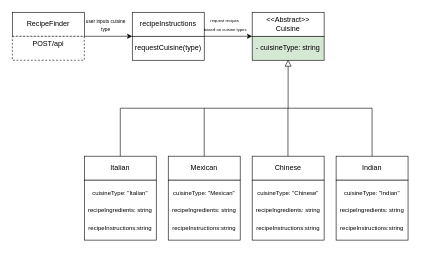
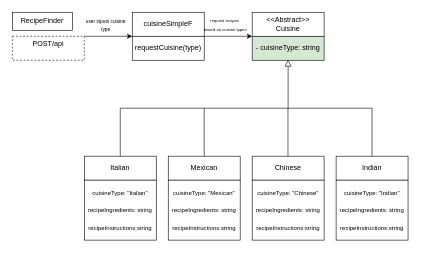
  <mxCell id="0" />
  <mxCell id="1" parent="0" />
- <mxCell id="2" value="RecipeFinder" style="rounded=0;whiteSpace=wrap;html=1;" vertex="1" parent="1"><mxGeometry x="20" y="20" width="120" height="40" as="geometry" /></mxCell>
+ <mxCell id="2" value="RecipeFinder" style="rounded=0;whiteSpace=wrap;html=1;" vertex="1" parent="1"><mxGeometry x="20" y="20" width="100" height="30" as="geometry" /></mxCell>
  <mxCell id="3" value="POST/api&lt;div&gt;&lt;br&gt;&lt;/div&gt;" style="rounded=0;whiteSpace=wrap;html=1;dashed=1;" vertex="1" parent="1"><mxGeometry x="20" y="60" width="120" height="40" as="geometry" /></mxCell>
  <mxCell id="4" value="" style="endArrow=classic;html=1;rounded=0;exitX=1;exitY=0;exitDx=0;exitDy=0;" edge="1" parent="1" source="3"><mxGeometry width="50" height="50" relative="1" as="geometry"><mxPoint x="180" y="40" as="sourcePoint" /><mxPoint x="220" y="60" as="targetPoint" /></mxGeometry></mxCell>
- <mxCell id="5" value="recipeInstructions" style="rounded=0;whiteSpace=wrap;html=1;" vertex="1" parent="1"><mxGeometry x="220" y="20" width="120" height="40" as="geometry" /></mxCell>
+ <mxCell id="5" value="cuisineSimpleF" style="rounded=0;whiteSpace=wrap;html=1;" vertex="1" parent="1"><mxGeometry x="220" y="20" width="120" height="40" as="geometry" /></mxCell>
  <mxCell id="6" value="requestCuisine(type)" style="rounded=0;whiteSpace=wrap;html=1;" vertex="1" parent="1"><mxGeometry x="220" y="60" width="120" height="40" as="geometry" /></mxCell>
  <mxCell id="7" value="" style="endArrow=classic;html=1;rounded=0;exitX=1;exitY=0;exitDx=0;exitDy=0;" edge="1" parent="1"><mxGeometry width="50" height="50" relative="1" as="geometry"><mxPoint x="340" y="60" as="sourcePoint" /><mxPoint x="420" y="60" as="targetPoint" /></mxGeometry></mxCell>
  <mxCell id="8" value="&amp;lt;&amp;lt;Abstract&amp;gt;&amp;gt;&lt;div&gt;Cuisine&lt;/div&gt;" style="rounded=0;whiteSpace=wrap;html=1;" vertex="1" parent="1"><mxGeometry x="420" y="20" width="120" height="40" as="geometry" /></mxCell>
  <mxCell id="9" value="- cuisineType: string" style="rounded=0;whiteSpace=wrap;html=1;fillColor=#d5e8d4;" vertex="1" parent="1"><mxGeometry x="420" y="60" width="120" height="40" as="geometry" /></mxCell>
  <mxCell id="10" value="" style="verticalLabelPosition=bottom;verticalAlign=top;html=1;shape=mxgraph.basic.acute_triangle;dx=0.5;" vertex="1" parent="1"><mxGeometry x="475" y="100" width="10" height="10" as="geometry" /></mxCell>
  <mxCell id="11" value="" style="endArrow=none;html=1;rounded=0;entryX=0.5;entryY=1;entryDx=0;entryDy=0;entryPerimeter=0;" edge="1" parent="1" target="10"><mxGeometry width="50" height="50" relative="1" as="geometry"><mxPoint x="480" y="180" as="sourcePoint" /><mxPoint x="490" y="140" as="targetPoint" /></mxGeometry></mxCell>
  <mxCell id="12" value="" style="endArrow=none;html=1;rounded=0;" edge="1" parent="1"><mxGeometry width="50" height="50" relative="1" as="geometry"><mxPoint x="200" y="180" as="sourcePoint" /><mxPoint x="620" y="180" as="targetPoint" /></mxGeometry></mxCell>
  <mxCell id="13" value="" style="endArrow=none;html=1;rounded=0;" edge="1" parent="1"><mxGeometry width="50" height="50" relative="1" as="geometry"><mxPoint x="340" y="260" as="sourcePoint" /><mxPoint x="340" y="180" as="targetPoint" /></mxGeometry></mxCell>
  <mxCell id="14" value="" style="endArrow=none;html=1;rounded=0;" edge="1" parent="1"><mxGeometry width="50" height="50" relative="1" as="geometry"><mxPoint x="620" y="260" as="sourcePoint" /><mxPoint x="620" y="180" as="targetPoint" /></mxGeometry></mxCell>
  <mxCell id="15" value="Mexican" style="rounded=0;whiteSpace=wrap;html=1;" vertex="1" parent="1"><mxGeometry x="280" y="260" width="120" height="40" as="geometry" /></mxCell>
  <mxCell id="16" value="&lt;font style=&quot;font-size: 10px;&quot;&gt;cuisineType: &quot;Mexican&quot;&lt;br&gt;&lt;br&gt;&lt;/font&gt;&lt;div&gt;&lt;font style=&quot;font-size: 10px;&quot;&gt;recipeIngredients: string&lt;/font&gt;&lt;/div&gt;&lt;div&gt;&lt;font style=&quot;font-size: 10px;&quot;&gt;&lt;br&gt;&lt;/font&gt;&lt;/div&gt;&lt;div&gt;&lt;font style=&quot;font-size: 10px;&quot;&gt;recipeInstructions:string&lt;/font&gt;&lt;/div&gt;" style="rounded=0;whiteSpace=wrap;html=1;" vertex="1" parent="1"><mxGeometry x="280" y="300" width="120" height="100" as="geometry" /></mxCell>
  <mxCell id="17" value="Indian" style="rounded=0;whiteSpace=wrap;html=1;" vertex="1" parent="1"><mxGeometry x="560" y="260" width="120" height="40" as="geometry" /></mxCell>
  <mxCell id="18" value="&lt;font style=&quot;font-size: 10px;&quot;&gt;cuisineType: &quot;Indian&quot;&lt;br&gt;&lt;br&gt;&lt;/font&gt;&lt;div&gt;&lt;font style=&quot;font-size: 10px;&quot;&gt;recipeIngredients: string&lt;/font&gt;&lt;/div&gt;&lt;div&gt;&lt;font style=&quot;font-size: 10px;&quot;&gt;&lt;br&gt;&lt;/font&gt;&lt;/div&gt;&lt;div&gt;&lt;font style=&quot;font-size: 10px;&quot;&gt;recipeInstructions:string&lt;/font&gt;&lt;/div&gt;" style="rounded=0;whiteSpace=wrap;html=1;" vertex="1" parent="1"><mxGeometry x="560" y="300" width="120" height="100" as="geometry" /></mxCell>
  <mxCell id="19" value="Chinese" style="rounded=0;whiteSpace=wrap;html=1;" vertex="1" parent="1"><mxGeometry x="420" y="260" width="120" height="40" as="geometry" /></mxCell>
  <mxCell id="20" value="&lt;font style=&quot;font-size: 10px;&quot;&gt;cuisineType: &quot;Chinese&quot;&lt;br&gt;&lt;br&gt;&lt;/font&gt;&lt;div&gt;&lt;font style=&quot;font-size: 10px;&quot;&gt;recipeIngredients: string&lt;/font&gt;&lt;/div&gt;&lt;div&gt;&lt;font style=&quot;font-size: 10px;&quot;&gt;&lt;br&gt;&lt;/font&gt;&lt;/div&gt;&lt;div&gt;&lt;font style=&quot;font-size: 10px;&quot;&gt;recipeInstructions:string&lt;/font&gt;&lt;/div&gt;" style="rounded=0;whiteSpace=wrap;html=1;" vertex="1" parent="1"><mxGeometry x="420" y="300" width="120" height="100" as="geometry" /></mxCell>
  <mxCell id="21" value="" style="endArrow=none;html=1;rounded=0;" edge="1" parent="1"><mxGeometry width="50" height="50" relative="1" as="geometry"><mxPoint x="200" y="260" as="sourcePoint" /><mxPoint x="200" y="180" as="targetPoint" /></mxGeometry></mxCell>
  <mxCell id="22" value="Italian" style="rounded=0;whiteSpace=wrap;html=1;" vertex="1" parent="1"><mxGeometry x="140" y="260" width="120" height="40" as="geometry" /></mxCell>
  <mxCell id="23" value="&lt;font style=&quot;font-size: 10px;&quot;&gt;cuisineType: &quot;Italian&quot;&lt;br&gt;&lt;br&gt;&lt;/font&gt;&lt;div&gt;&lt;font style=&quot;font-size: 10px;&quot;&gt;recipeIngredients: string&lt;/font&gt;&lt;/div&gt;&lt;div&gt;&lt;font style=&quot;font-size: 10px;&quot;&gt;&lt;br&gt;&lt;/font&gt;&lt;/div&gt;&lt;div&gt;&lt;font style=&quot;font-size: 10px;&quot;&gt;&lt;font style=&quot;&quot;&gt;recipeInstructions:strin&lt;/font&gt;g&lt;/font&gt;&lt;/div&gt;" style="rounded=0;whiteSpace=wrap;html=1;" vertex="1" parent="1"><mxGeometry x="140" y="300" width="120" height="100" as="geometry" /></mxCell>
  <mxCell id="24" value="" style="endArrow=none;html=1;rounded=0;" edge="1" parent="1"><mxGeometry width="50" height="50" relative="1" as="geometry"><mxPoint x="479.71" y="260" as="sourcePoint" /><mxPoint x="479.71" y="180" as="targetPoint" /></mxGeometry></mxCell>
  <mxCell id="25" value="&lt;div style=&quot;text-align: center;&quot;&gt;&lt;span style=&quot;background-color: transparent; color: light-dark(rgb(0, 0, 0), rgb(255, 255, 255)); font-size: 8px;&quot;&gt;user inputs cuisine type&lt;/span&gt;&lt;/div&gt;" style="text;whiteSpace=wrap;html=1;" vertex="1" parent="1"><mxGeometry x="140" y="20" width="70" height="30" as="geometry" /></mxCell>
  <mxCell id="26" value="&lt;font style=&quot;font-size: 7px;&quot;&gt;request recipes&amp;nbsp;&lt;/font&gt;&lt;div&gt;&lt;font style=&quot;font-size: 7px;&quot;&gt;based on cuisine types&lt;/font&gt;&lt;/div&gt;" style="text;html=1;align=center;verticalAlign=middle;resizable=0;points=[];autosize=1;strokeColor=none;fillColor=none;" vertex="1" parent="1"><mxGeometry x="330" y="20" width="90" height="40" as="geometry" /></mxCell>
